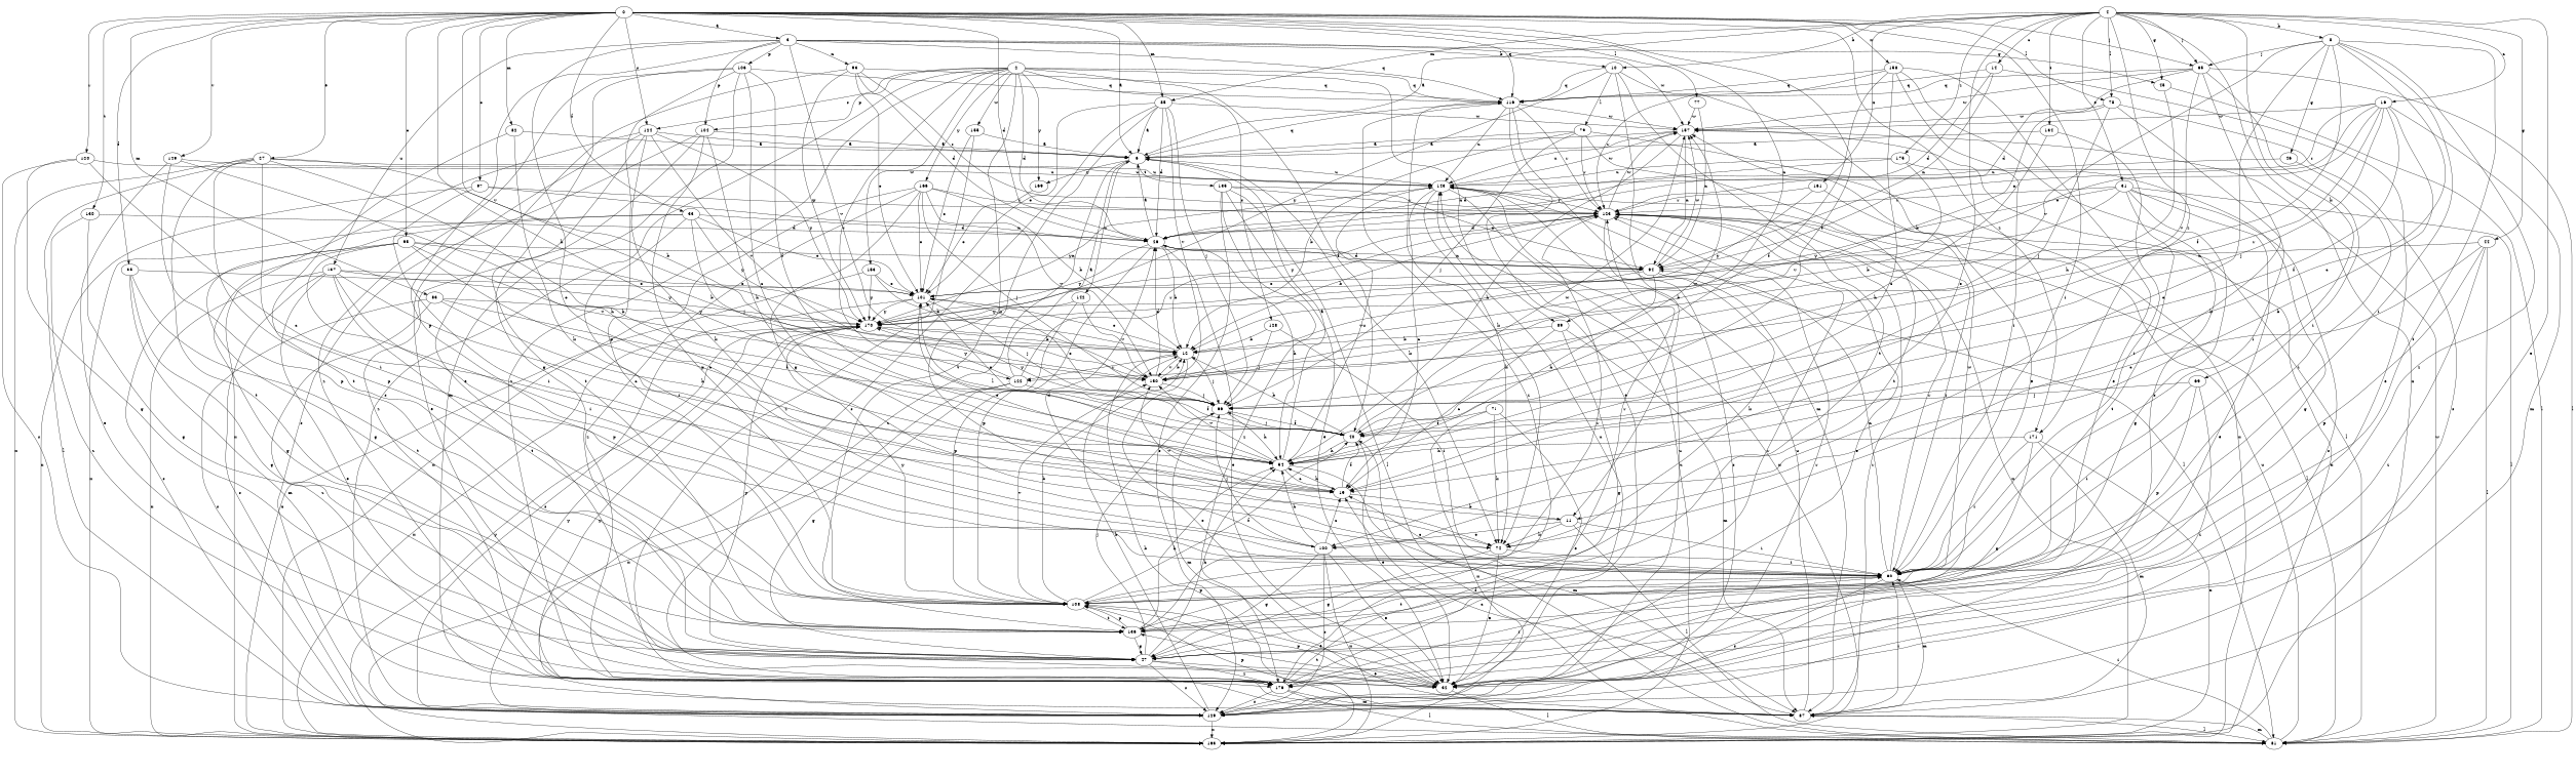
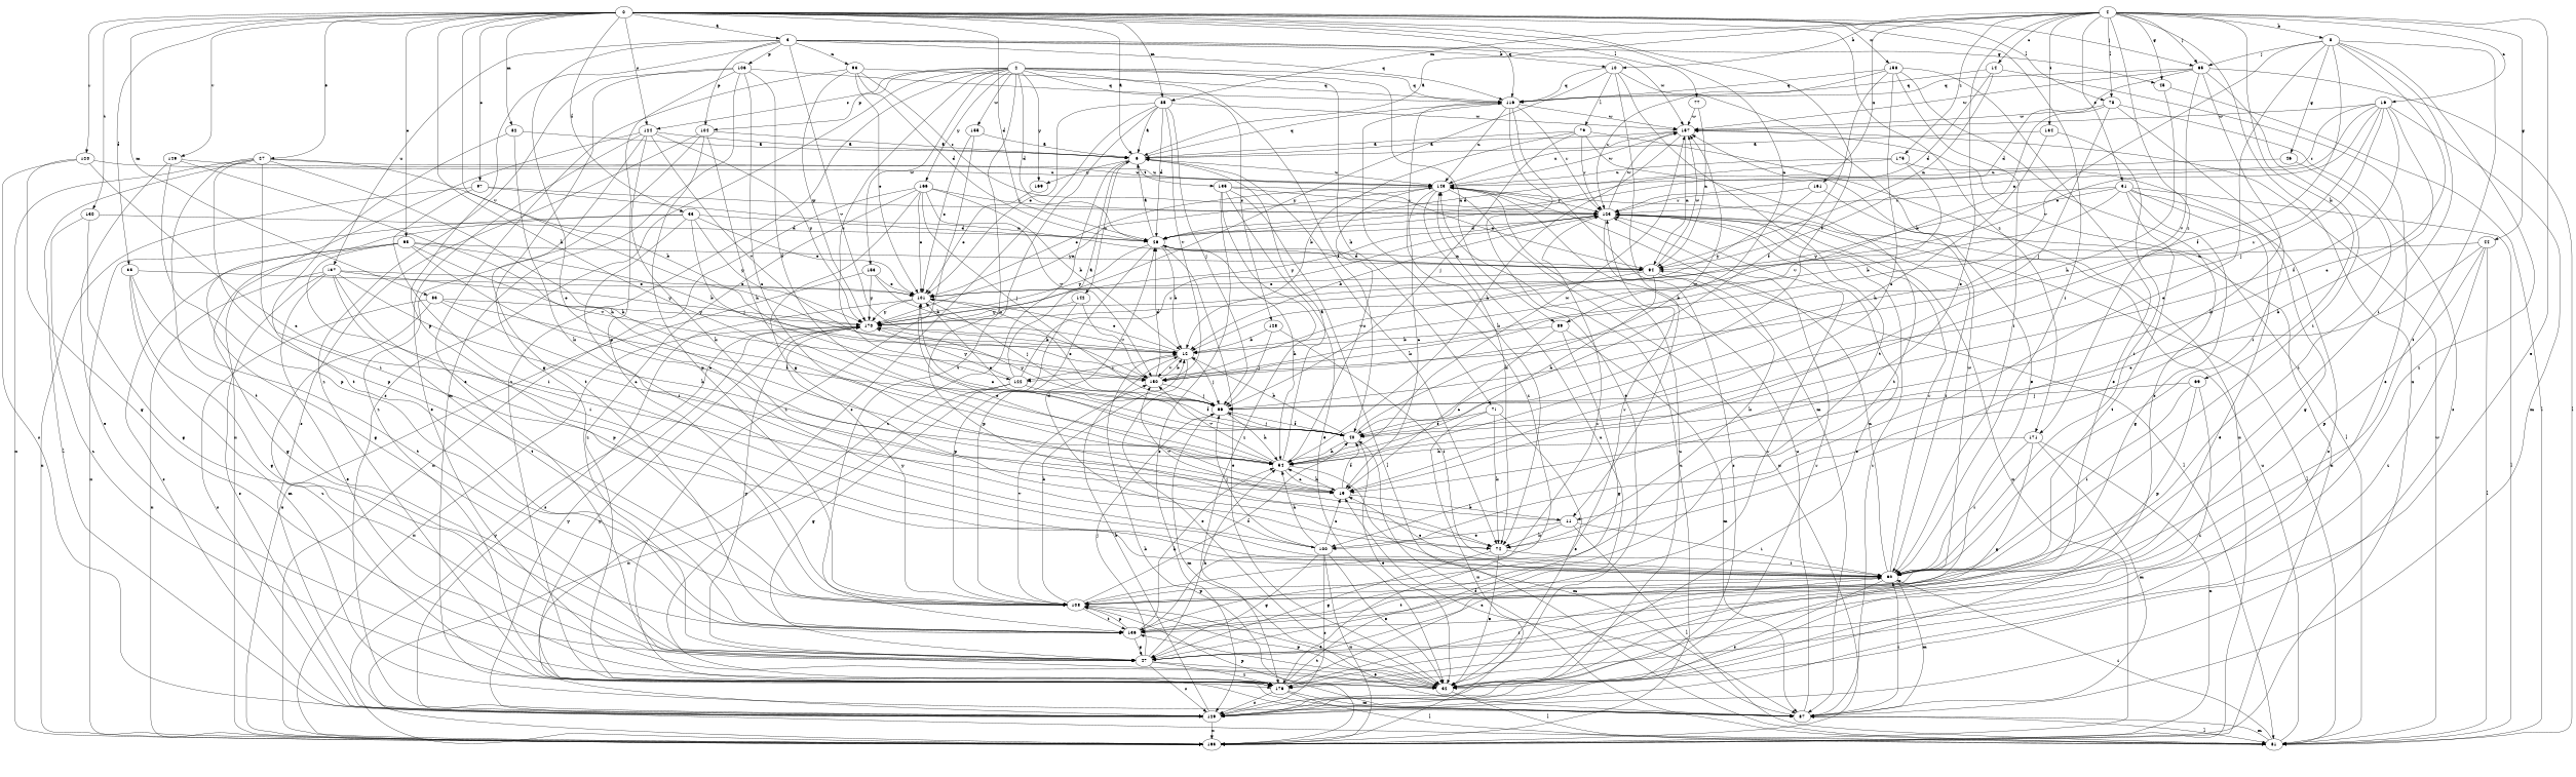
  strict digraph {
    0
    3
    6
    26
    27
    33
    35
    40
    54
    60
    65
    77
    78
    82
    83
    85
    89
    95
    97
    116
    120
    124
    130
    149
    150
    158
    171
    10
    45
    100
    104
    93
    106
    108
    137
    157
    74
    169
    176
    135
    142
    143
    32
    170
    12
    94
    163
    136
    81
    66
    101
    47
    87
    19
    129
    123
    n57 [label=4]
    8
    14
    16
    31
    44
    69
    134
    161
    175
    46
    11
    79
    122
    2
    71
    128
    153
    155
    166
    0 -> 3 [label=a]
    0 -> 6 [label=a]
    0 -> 26 [label=d]
    0 -> 27 [label=e]
    0 -> 33 [label=f]
    0 -> 35 [label=f]
    0 -> 40 [label=f]
    0 -> 54 [label=h]
    0 -> 60 [label=i]
    0 -> 65 [label=j]
    0 -> 77 [label=l]
    0 -> 78 [label=l]
    0 -> 82 [label=m]
    0 -> 83 [label=m]
    0 -> 85 [label=m]
    0 -> 89 [label=n]
    0 -> 95 [label=o]
    0 -> 97 [label=o]
    0 -> 116 [label=q]
    0 -> 120 [label=r]
    0 -> 124 [label=s]
    0 -> 130 [label=t]
    0 -> 149 [label=v]
    0 -> 150 [label=v]
    0 -> 158 [label=x]
    0 -> 171 [label=z]
    3 -> 116 [label=q]
    3 -> 150 [label=v]
    3 -> 10 [label=b]
    3 -> 45 [label=g]
    3 -> 100 [label=o]
    3 -> 104 [label=p]
    3 -> 93 [label=n]
    3 -> 106 [label=p]
    3 -> 108 [label=p]
    3 -> 137 [label=u]
    3 -> 157 [label=w]
    6 -> 116 [label=q]
    6 -> 74 [label=k]
    6 -> 169 [label=y]
    6 -> 176 [label=z]
    6 -> 135 [label=t]
    6 -> 142 [label=u]
    6 -> 143 [label=u]
    26 -> 6 [label=a]
    26 -> 54 [label=h]
    26 -> 108 [label=p]
    26 -> 32 [label=e]
    26 -> 170 [label=y]
    26 -> 12 [label=b]
    26 -> 94 [label=n]
    27 -> 54 [label=h]
    27 -> 60 [label=i]
    27 -> 108 [label=p]
    27 -> 143 [label=u]
    27 -> 12 [label=b]
    27 -> 163 [label=x]
    27 -> 136 [label=t]
    27 -> 81 [label=l]
    33 -> 26 [label=d]
    33 -> 60 [label=i]
    33 -> 170 [label=y]
    33 -> 163 [label=x]
    33 -> 66 [label=j]
    33 -> 101 [label=o]
    33 -> 47 [label=g]
    35 -> 136 [label=t]
    35 -> 101 [label=o]
    35 -> 47 [label=g]
    35 -> 87 [label=m]
    40 -> 54 [label=h]
    40 -> 157 [label=w]
    40 -> 32 [label=e]
    40 -> 12 [label=b]
    40 -> 66 [label=j]
    40 -> 101 [label=o]
    54 -> 6 [label=a]
    54 -> 150 [label=v]
    54 -> 157 [label=w]
    54 -> 143 [label=u]
-   54 -> 101 [label=l]
+   54 -> 101 [label=o]
    54 -> 87 [label=m]
    54 -> 19 [label=c]
    60 -> 108 [label=p]
    60 -> 94 [label=n]
    60 -> 136 [label=t]
    60 -> 87 [label=m]
    60 -> 19 [label=c]
    60 -> 129 [label=s]
    60 -> 123 [label=r]
    65 -> 26 [label=d]
    65 -> 60 [label=i]
    65 -> 116 [label=q]
    65 -> 150 [label=v]
    65 -> 157 [label=w]
    65 -> 74 [label=k]
    65 -> 81 [label=l]
    77 -> 157 [label=w]
    77 -> 94 [label=n]
    78 -> 60 [label=i]
    78 -> 157 [label=w]
    78 -> 12 [label=b]
    78 -> 66 [label=j]
    78 -> 129 [label=s]
    82 -> 6 [label=a]
    82 -> 74 [label=k]
    82 -> 136 [label=t]
    83 -> 40 [label=f]
    83 -> 54 [label=h]
    83 -> 176 [label=z]
    83 -> 170 [label=y]
    83 -> 129 [label=s]
    85 -> 6 [label=a]
    85 -> 26 [label=d]
    85 -> 150 [label=v]
    85 -> 157 [label=w]
    85 -> 136 [label=t]
    85 -> 66 [label=j]
    85 -> 101 [label=o]
    85 -> 129 [label=s]
    89 -> 12 [label=b]
    89 -> 47 [label=g]
    89 -> 87 [label=m]
    89 -> 19 [label=c]
    95 -> 60 [label=i]
    95 -> 150 [label=v]
    95 -> 12 [label=b]
    95 -> 94 [label=n]
    95 -> 47 [label=g]
    95 -> 19 [label=c]
    95 -> 129 [label=s]
    97 -> 60 [label=i]
    97 -> 94 [label=n]
    97 -> 163 [label=x]
    97 -> 123 [label=r]
    116 -> 157 [label=w]
    116 -> 74 [label=k]
    116 -> 176 [label=z]
    116 -> 143 [label=u]
    116 -> 32 [label=e]
    116 -> 87 [label=m]
    116 -> 123 [label=r]
    120 -> 143 [label=u]
    120 -> 47 [label=g]
    120 -> 19 [label=c]
    120 -> 129 [label=s]
    124 -> 6 [label=a]
    124 -> 150 [label=v]
    124 -> 74 [label=k]
    124 -> 32 [label=e]
    124 -> 170 [label=y]
    124 -> 163 [label=x]
    124 -> 136 [label=t]
    130 -> 26 [label=d]
    130 -> 176 [label=z]
    130 -> 47 [label=g]
    149 -> 54 [label=h]
    149 -> 108 [label=p]
    149 -> 143 [label=u]
    149 -> 32 [label=e]
    150 -> 26 [label=d]
    150 -> 12 [label=b]
    150 -> 66 [label=j]
    158 -> 40 [label=f]
    158 -> 60 [label=i]
    158 -> 116 [label=q]
    158 -> 32 [label=e]
    158 -> 19 [label=c]
    158 -> 129 [label=s]
    158 -> 123 [label=r]
    171 -> 54 [label=h]
    171 -> 60 [label=i]
    171 -> 163 [label=x]
    171 -> 47 [label=g]
    171 -> 87 [label=m]
    10 -> 116 [label=q]
    10 -> 32 [label=e]
    10 -> 170 [label=y]
    10 -> 136 [label=t]
    10 -> 11 [label=b]
    10 -> 79 [label=l]
    45 -> 54 [label=h]
    45 -> 81 [label=l]
    100 -> 26 [label=d]
    100 -> 54 [label=h]
    100 -> 32 [label=e]
    100 -> 163 [label=x]
    100 -> 66 [label=j]
    100 -> 47 [label=g]
    100 -> 19 [label=c]
    100 -> 129 [label=s]
    104 -> 6 [label=a]
    104 -> 54 [label=h]
    104 -> 108 [label=p]
    104 -> 176 [label=z]
    104 -> 129 [label=s]
    93 -> 26 [label=d]
    93 -> 116 [label=q]
    93 -> 32 [label=e]
    93 -> 170 [label=y]
    93 -> 101 [label=o]
    93 -> 123 [label=r]
    106 -> 40 [label=f]
    106 -> 116 [label=q]
    106 -> 108 [label=p]
    106 -> 176 [label=z]
    106 -> 47 [label=g]
    106 -> 87 [label=m]
    106 -> 19 [label=c]
    108 -> 40 [label=f]
    108 -> 150 [label=v]
    108 -> 157 [label=w]
    108 -> 32 [label=e]
    108 -> 170 [label=y]
    108 -> 12 [label=b]
    108 -> 136 [label=t]
    108 -> 123 [label=r]
    137 -> 108 [label=p]
    137 -> 32 [label=e]
    137 -> 170 [label=y]
    137 -> 163 [label=x]
    137 -> 136 [label=t]
    137 -> 101 [label=o]
    137 -> 19 [label=c]
    137 -> 129 [label=s]
    157 -> 6 [label=a]
    157 -> 54 [label=h]
    157 -> 143 [label=u]
    157 -> 94 [label=n]
    157 -> 81 [label=l]
    74 -> 60 [label=i]
    74 -> 32 [label=e]
    74 -> 47 [label=g]
    169 -> 101 [label=o]
    176 -> 60 [label=i]
    176 -> 143 [label=u]
    176 -> 81 [label=l]
    176 -> 87 [label=m]
    176 -> 129 [label=s]
    176 -> 123 [label=r]
    135 -> 176 [label=z]
    135 -> 32 [label=e]
    135 -> 94 [label=n]
    135 -> 81 [label=l]
    135 -> 129 [label=s]
    135 -> 123 [label=r]
    142 -> 150 [label=v]
    142 -> 108 [label=p]
    142 -> 170 [label=y]
    143 -> 157 [label=w]
    143 -> 74 [label=k]
    143 -> 170 [label=y]
    143 -> 163 [label=x]
    143 -> 81 [label=l]
+   143 -> 101 [label=o]
    143 -> 19 [label=c]
    143 -> 123 [label=r]
    32 -> 108 [label=p]
    32 -> 136 [label=t]
    32 -> 81 [label=l]
    170 -> 12 [label=b]
    170 -> 163 [label=x]
    12 -> 150 [label=v]
    12 -> 32 [label=e]
    12 -> 66 [label=j]
    12 -> 101 [label=o]
    12 -> 122 [label=r]
    94 -> 26 [label=d]
    94 -> 54 [label=h]
    94 -> 150 [label=v]
    94 -> 157 [label=w]
    94 -> 74 [label=k]
    94 -> 101 [label=o]
    163 -> 143 [label=u]
    163 -> 170 [label=y]
    163 -> 12 [label=b]
    136 -> 54 [label=h]
    136 -> 108 [label=p]
    136 -> 47 [label=g]
    136 -> 123 [label=r]
    81 -> 40 [label=f]
    81 -> 60 [label=i]
    81 -> 157 [label=w]
    81 -> 143 [label=u]
    81 -> 87 [label=m]
    66 -> 40 [label=f]
    66 -> 54 [label=h]
    66 -> 170 [label=y]
    66 -> 101 [label=o]
    66 -> 87 [label=m]
    101 -> 170 [label=y]
    101 -> 66 [label=j]
    101 -> 129 [label=s]
    47 -> 54 [label=h]
    47 -> 176 [label=z]
    47 -> 32 [label=e]
    47 -> 170 [label=y]
    47 -> 66 [label=j]
    47 -> 129 [label=s]
    87 -> 60 [label=i]
    87 -> 108 [label=p]
    87 -> 143 [label=u]
    87 -> 170 [label=y]
    87 -> 81 [label=l]
    87 -> 19 [label=c]
    87 -> 123 [label=r]
    19 -> 40 [label=f]
    19 -> 54 [label=h]
    19 -> 101 [label=o]
    19 -> 11 [label=b]
    129 -> 143 [label=u]
    129 -> 170 [label=y]
    129 -> 12 [label=b]
    129 -> 163 [label=x]
    129 -> 123 [label=r]
    123 -> 26 [label=d]
    123 -> 60 [label=i]
    123 -> 157 [label=w]
    123 -> 32 [label=e]
    123 -> 170 [label=y]
    123 -> 12 [label=b]
    123 -> 163 [label=x]
    123 -> 81 [label=l]
    123 -> 129 [label=s]
    n57 -> 6 [label=a]
    n57 -> 65 [label=j]
    n57 -> 78 [label=l]
    n57 -> 85 [label=m]
    n57 -> 171 [label=z]
    n57 -> 10 [label=b]
    n57 -> 45 [label=g]
    n57 -> 100 [label=o]
    n57 -> 32 [label=e]
    n57 -> 163 [label=x]
    n57 -> 8 [label=b]
    n57 -> 14 [label=c]
    n57 -> 16 [label=c]
    n57 -> 31 [label=e]
    n57 -> 44 [label=g]
    n57 -> 69 [label=k]
    n57 -> 134 [label=t]
    n57 -> 161 [label=x]
    n57 -> 175 [label=z]
    8 -> 40 [label=f]
    8 -> 60 [label=i]
    8 -> 65 [label=j]
    8 -> 150 [label=v]
    8 -> 100 [label=o]
    8 -> 176 [label=z]
    8 -> 136 [label=t]
    8 -> 19 [label=c]
    8 -> 46 [label=g]
    14 -> 26 [label=d]
    14 -> 116 [label=q]
    14 -> 32 [label=e]
    14 -> 94 [label=n]
    16 -> 40 [label=f]
    16 -> 157 [label=w]
    16 -> 94 [label=n]
    16 -> 66 [label=j]
    16 -> 101 [label=o]
    16 -> 87 [label=m]
    16 -> 123 [label=r]
    16 -> 11 [label=b]
    16 -> 122 [label=r]
    31 -> 32 [label=e]
    31 -> 170 [label=y]
    31 -> 12 [label=b]
    31 -> 136 [label=t]
    31 -> 81 [label=l]
    31 -> 47 [label=g]
    31 -> 129 [label=s]
    31 -> 123 [label=r]
    44 -> 108 [label=p]
    44 -> 176 [label=z]
    44 -> 94 [label=n]
    44 -> 81 [label=l]
    44 -> 19 [label=c]
    69 -> 60 [label=i]
    69 -> 108 [label=p]
    69 -> 176 [label=z]
    69 -> 66 [label=j]
    134 -> 6 [label=a]
    134 -> 54 [label=h]
    134 -> 60 [label=i]
    161 -> 170 [label=y]
    161 -> 163 [label=x]
    161 -> 123 [label=r]
    175 -> 26 [label=d]
    175 -> 150 [label=v]
    175 -> 143 [label=u]
    175 -> 47 [label=g]
    46 -> 60 [label=i]
    46 -> 143 [label=u]
    11 -> 60 [label=i]
    11 -> 150 [label=v]
    11 -> 100 [label=o]
    11 -> 74 [label=k]
    11 -> 81 [label=l]
    79 -> 6 [label=a]
    79 -> 12 [label=b]
    79 -> 163 [label=x]
    79 -> 136 [label=t]
    79 -> 66 [label=j]
    79 -> 123 [label=r]
    122 -> 6 [label=a]
    122 -> 40 [label=f]
    122 -> 170 [label=y]
    122 -> 163 [label=x]
    122 -> 47 [label=g]
    122 -> 123 [label=r]
    2 -> 26 [label=d]
    2 -> 40 [label=f]
    2 -> 89 [label=n]
    2 -> 116 [label=q]
    2 -> 124 [label=s]
    2 -> 104 [label=p]
    2 -> 74 [label=k]
    2 -> 169 [label=y]
    2 -> 176 [label=z]
    2 -> 129 [label=s]
    2 -> 122 [label=r]
+   2 -> 71 [label=k]
    2 -> 128 [label=s]
    2 -> 153 [label=w]
    2 -> 155 [label=w]
    2 -> 166 [label=y]
    71 -> 40 [label=f]
    71 -> 74 [label=k]
    71 -> 32 [label=e]
    71 -> 163 [label=x]
    128 -> 60 [label=i]
    128 -> 12 [label=b]
    128 -> 66 [label=j]
    153 -> 170 [label=y]
    153 -> 12 [label=b]
    153 -> 163 [label=x]
    153 -> 101 [label=o]
    155 -> 6 [label=a]
    155 -> 176 [label=z]
    155 -> 101 [label=o]
    166 -> 150 [label=v]
    166 -> 74 [label=g]
    166 -> 176 [label=z]
    166 -> 12 [label=b]
    166 -> 163 [label=x]
    166 -> 66 [label=j]
    166 -> 101 [label=o]
    166 -> 123 [label=r]
  }
